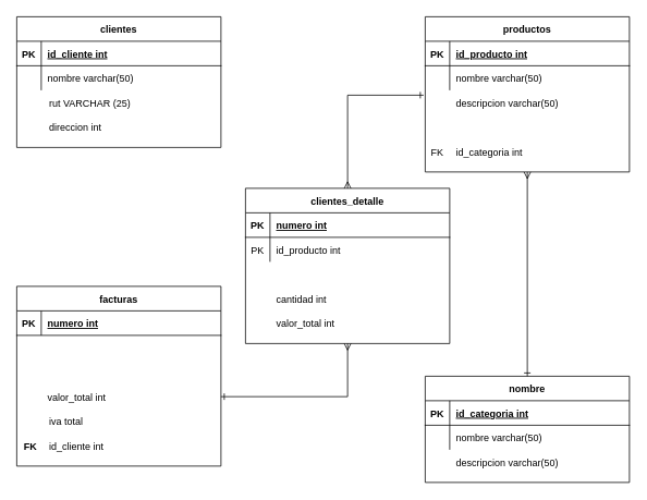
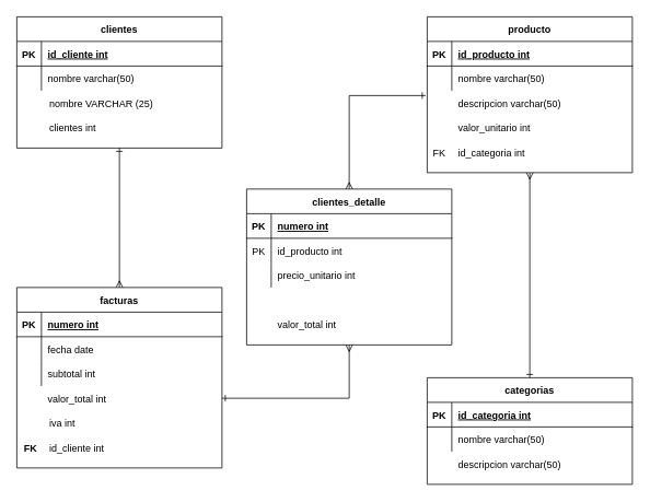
  <mxCell id="0" />
  <mxCell id="1" parent="0" />
- <mxCell id="2" value="productos" style="shape=table;startSize=30;container=1;collapsible=1;childLayout=tableLayout;fixedRows=1;rowLines=0;fontStyle=1;align=center;resizeLast=1;" parent="1" vertex="1"><mxGeometry x="520" y="20" width="250" height="190" as="geometry" /></mxCell>
+ <mxCell id="2" value="producto" style="shape=table;startSize=30;container=1;collapsible=1;childLayout=tableLayout;fixedRows=1;rowLines=0;fontStyle=1;align=center;resizeLast=1;" parent="1" vertex="1"><mxGeometry x="520" y="20" width="250" height="190" as="geometry" /></mxCell>
  <mxCell id="3" value="" style="shape=partialRectangle;collapsible=0;dropTarget=0;pointerEvents=0;fillColor=none;points=[[0,0.5],[1,0.5]];portConstraint=eastwest;top=0;left=0;right=0;bottom=1;" parent="2" vertex="1"><mxGeometry y="30" width="250" height="30" as="geometry" /></mxCell>
  <mxCell id="4" value="PK" style="shape=partialRectangle;overflow=hidden;connectable=0;fillColor=none;top=0;left=0;bottom=0;right=0;fontStyle=1;" parent="3" vertex="1"><mxGeometry width="30" height="30" as="geometry" /></mxCell>
  <mxCell id="5" value="id_producto int" style="shape=partialRectangle;overflow=hidden;connectable=0;fillColor=none;top=0;left=0;bottom=0;right=0;align=left;spacingLeft=6;fontStyle=5;" parent="3" vertex="1"><mxGeometry x="30" width="220" height="30" as="geometry" /></mxCell>
  <mxCell id="6" value="" style="shape=partialRectangle;collapsible=0;dropTarget=0;pointerEvents=0;fillColor=none;points=[[0,0.5],[1,0.5]];portConstraint=eastwest;top=0;left=0;right=0;bottom=0;" parent="2" vertex="1"><mxGeometry y="60" width="250" height="30" as="geometry" /></mxCell>
  <mxCell id="7" value="" style="shape=partialRectangle;overflow=hidden;connectable=0;fillColor=none;top=0;left=0;bottom=0;right=0;" parent="6" vertex="1"><mxGeometry width="30" height="30" as="geometry" /></mxCell>
  <mxCell id="8" value="nombre varchar(50)" style="shape=partialRectangle;overflow=hidden;connectable=0;fillColor=none;top=0;left=0;bottom=0;right=0;align=left;spacingLeft=6;" parent="6" vertex="1"><mxGeometry x="30" width="220" height="30" as="geometry" /></mxCell>
- <mxCell id="9" value="nombre" style="shape=table;startSize=30;container=1;collapsible=1;childLayout=tableLayout;fixedRows=1;rowLines=0;fontStyle=1;align=center;resizeLast=1;" parent="1" vertex="1"><mxGeometry x="520" y="460" width="250" height="130" as="geometry" /></mxCell>
+ <mxCell id="9" value="categorias" style="shape=table;startSize=30;container=1;collapsible=1;childLayout=tableLayout;fixedRows=1;rowLines=0;fontStyle=1;align=center;resizeLast=1;" parent="1" vertex="1"><mxGeometry x="520" y="460" width="250" height="130" as="geometry" /></mxCell>
  <mxCell id="10" value="" style="shape=partialRectangle;collapsible=0;dropTarget=0;pointerEvents=0;fillColor=none;points=[[0,0.5],[1,0.5]];portConstraint=eastwest;top=0;left=0;right=0;bottom=1;" parent="9" vertex="1"><mxGeometry y="30" width="250" height="30" as="geometry" /></mxCell>
  <mxCell id="11" value="PK" style="shape=partialRectangle;overflow=hidden;connectable=0;fillColor=none;top=0;left=0;bottom=0;right=0;fontStyle=1;" parent="10" vertex="1"><mxGeometry width="30" height="30" as="geometry" /></mxCell>
  <mxCell id="12" value="id_categoria int" style="shape=partialRectangle;overflow=hidden;connectable=0;fillColor=none;top=0;left=0;bottom=0;right=0;align=left;spacingLeft=6;fontStyle=5;" parent="10" vertex="1"><mxGeometry x="30" width="220" height="30" as="geometry" /></mxCell>
  <mxCell id="13" value="" style="shape=partialRectangle;collapsible=0;dropTarget=0;pointerEvents=0;fillColor=none;points=[[0,0.5],[1,0.5]];portConstraint=eastwest;top=0;left=0;right=0;bottom=0;" parent="9" vertex="1"><mxGeometry y="60" width="250" height="30" as="geometry" /></mxCell>
  <mxCell id="14" value="" style="shape=partialRectangle;overflow=hidden;connectable=0;fillColor=none;top=0;left=0;bottom=0;right=0;" parent="13" vertex="1"><mxGeometry width="30" height="30" as="geometry" /></mxCell>
  <mxCell id="15" value="nombre varchar(50)" style="shape=partialRectangle;overflow=hidden;connectable=0;fillColor=none;top=0;left=0;bottom=0;right=0;align=left;spacingLeft=6;" parent="13" vertex="1"><mxGeometry x="30" width="220" height="30" as="geometry" /></mxCell>
+ <mxCell id="16" style="edgeStyle=orthogonalEdgeStyle;rounded=0;orthogonalLoop=1;jettySize=auto;html=1;exitX=0.5;exitY=1;exitDx=0;exitDy=0;startArrow=ERone;startFill=0;endArrow=ERmany;endFill=0;" edge="1" parent="1" source="17" target="24"><mxGeometry relative="1" as="geometry" /></mxCell>
  <mxCell id="17" value="clientes" style="shape=table;startSize=30;container=1;collapsible=1;childLayout=tableLayout;fixedRows=1;rowLines=0;fontStyle=1;align=center;resizeLast=1;" parent="1" vertex="1"><mxGeometry x="20" y="20" width="250" height="160" as="geometry" /></mxCell>
  <mxCell id="18" value="" style="shape=partialRectangle;collapsible=0;dropTarget=0;pointerEvents=0;fillColor=none;points=[[0,0.5],[1,0.5]];portConstraint=eastwest;top=0;left=0;right=0;bottom=1;" parent="17" vertex="1"><mxGeometry y="30" width="250" height="30" as="geometry" /></mxCell>
  <mxCell id="19" value="PK" style="shape=partialRectangle;overflow=hidden;connectable=0;fillColor=none;top=0;left=0;bottom=0;right=0;fontStyle=1;" parent="18" vertex="1"><mxGeometry width="30" height="30" as="geometry" /></mxCell>
  <mxCell id="20" value="id_cliente int" style="shape=partialRectangle;overflow=hidden;connectable=0;fillColor=none;top=0;left=0;bottom=0;right=0;align=left;spacingLeft=6;fontStyle=5;" parent="18" vertex="1"><mxGeometry x="30" width="220" height="30" as="geometry" /></mxCell>
  <mxCell id="21" value="" style="shape=partialRectangle;collapsible=0;dropTarget=0;pointerEvents=0;fillColor=none;points=[[0,0.5],[1,0.5]];portConstraint=eastwest;top=0;left=0;right=0;bottom=0;" parent="17" vertex="1"><mxGeometry y="60" width="250" height="30" as="geometry" /></mxCell>
  <mxCell id="22" value="" style="shape=partialRectangle;overflow=hidden;connectable=0;fillColor=none;top=0;left=0;bottom=0;right=0;" parent="21" vertex="1"><mxGeometry width="30" height="30" as="geometry" /></mxCell>
  <mxCell id="23" value="nombre varchar(50) " style="shape=partialRectangle;overflow=hidden;connectable=0;fillColor=none;top=0;left=0;bottom=0;right=0;align=left;spacingLeft=6;" parent="21" vertex="1"><mxGeometry x="30" width="220" height="30" as="geometry" /></mxCell>
  <mxCell id="24" value="facturas" style="shape=table;startSize=30;container=1;collapsible=1;childLayout=tableLayout;fixedRows=1;rowLines=0;fontStyle=1;align=center;resizeLast=1;" parent="1" vertex="1"><mxGeometry x="20" y="350" width="250" height="220" as="geometry" /></mxCell>
  <mxCell id="25" value="" style="shape=partialRectangle;collapsible=0;dropTarget=0;pointerEvents=0;fillColor=none;points=[[0,0.5],[1,0.5]];portConstraint=eastwest;top=0;left=0;right=0;bottom=1;" parent="24" vertex="1"><mxGeometry y="30" width="250" height="30" as="geometry" /></mxCell>
  <mxCell id="26" value="PK" style="shape=partialRectangle;overflow=hidden;connectable=0;fillColor=none;top=0;left=0;bottom=0;right=0;fontStyle=1;" parent="25" vertex="1"><mxGeometry width="30" height="30" as="geometry" /></mxCell>
  <mxCell id="27" value="numero int" style="shape=partialRectangle;overflow=hidden;connectable=0;fillColor=none;top=0;left=0;bottom=0;right=0;align=left;spacingLeft=6;fontStyle=5;" parent="25" vertex="1"><mxGeometry x="30" width="220" height="30" as="geometry" /></mxCell>
  <mxCell id="28" value="" style="shape=partialRectangle;collapsible=0;dropTarget=0;pointerEvents=0;fillColor=none;points=[[0,0.5],[1,0.5]];portConstraint=eastwest;top=0;left=0;right=0;bottom=0;" parent="24" vertex="1"><mxGeometry y="60" width="250" height="30" as="geometry" /></mxCell>
  <mxCell id="29" value="" style="shape=partialRectangle;overflow=hidden;connectable=0;fillColor=none;top=0;left=0;bottom=0;right=0;" parent="28" vertex="1"><mxGeometry width="30" height="30" as="geometry" /></mxCell>
+ <mxCell id="30" value="fecha date" style="shape=partialRectangle;overflow=hidden;connectable=0;fillColor=none;top=0;left=0;bottom=0;right=0;align=left;spacingLeft=6;" parent="28" vertex="1"><mxGeometry x="30" width="220" height="30" as="geometry" /></mxCell>
  <mxCell id="31" value="" style="shape=partialRectangle;collapsible=0;dropTarget=0;pointerEvents=0;fillColor=none;points=[[0,0.5],[1,0.5]];portConstraint=eastwest;top=0;left=0;right=0;bottom=0;" parent="24" vertex="1"><mxGeometry y="90" width="250" height="30" as="geometry" /></mxCell>
  <mxCell id="32" value="" style="shape=partialRectangle;overflow=hidden;connectable=0;fillColor=none;top=0;left=0;bottom=0;right=0;" parent="31" vertex="1"><mxGeometry width="30" height="30" as="geometry" /></mxCell>
+ <mxCell id="33" value="subtotal int" style="shape=partialRectangle;overflow=hidden;connectable=0;fillColor=none;top=0;left=0;bottom=0;right=0;align=left;spacingLeft=6;" parent="31" vertex="1"><mxGeometry x="30" width="220" height="30" as="geometry" /></mxCell>
  <mxCell id="34" value="" style="shape=partialRectangle;collapsible=0;dropTarget=0;pointerEvents=0;fillColor=none;points=[[0,0.5],[1,0.5]];portConstraint=eastwest;top=0;left=0;right=0;bottom=0;" parent="1" vertex="1"><mxGeometry x="22" y="110" width="250" height="30" as="geometry" /></mxCell>
- <mxCell id="35" value="rut VARCHAR (25)" style="shape=partialRectangle;overflow=hidden;connectable=0;fillColor=none;top=0;left=0;bottom=0;right=0;align=left;spacingLeft=6;" parent="34" vertex="1"><mxGeometry x="30" width="220" height="30" as="geometry" /></mxCell>
+ <mxCell id="35" value="nombre VARCHAR (25)" style="shape=partialRectangle;overflow=hidden;connectable=0;fillColor=none;top=0;left=0;bottom=0;right=0;align=left;spacingLeft=6;" parent="34" vertex="1"><mxGeometry x="30" width="220" height="30" as="geometry" /></mxCell>
  <mxCell id="36" value="" style="shape=partialRectangle;collapsible=0;dropTarget=0;pointerEvents=0;fillColor=none;points=[[0,0.5],[1,0.5]];portConstraint=eastwest;top=0;left=0;right=0;bottom=0;" parent="1" vertex="1"><mxGeometry x="22" y="140" width="250" height="30" as="geometry" /></mxCell>
- <mxCell id="37" value="direccion int" style="shape=partialRectangle;overflow=hidden;connectable=0;fillColor=none;top=0;left=0;bottom=0;right=0;align=left;spacingLeft=6;" parent="36" vertex="1"><mxGeometry x="30" width="220" height="30" as="geometry" /></mxCell>
+ <mxCell id="37" value="clientes int" style="shape=partialRectangle;overflow=hidden;connectable=0;fillColor=none;top=0;left=0;bottom=0;right=0;align=left;spacingLeft=6;" parent="36" vertex="1"><mxGeometry x="30" width="220" height="30" as="geometry" /></mxCell>
  <mxCell id="38" value="" style="shape=partialRectangle;collapsible=0;dropTarget=0;pointerEvents=0;fillColor=none;points=[[0,0.5],[1,0.5]];portConstraint=eastwest;top=0;left=0;right=0;bottom=0;" vertex="1" parent="1"><mxGeometry x="520" y="110" width="250" height="30" as="geometry" /></mxCell>
  <mxCell id="39" value="" style="shape=partialRectangle;overflow=hidden;connectable=0;fillColor=none;top=0;left=0;bottom=0;right=0;" vertex="1" parent="38"><mxGeometry width="30" height="30" as="geometry" /></mxCell>
  <mxCell id="40" value="descripcion varchar(50)" style="shape=partialRectangle;overflow=hidden;connectable=0;fillColor=none;top=0;left=0;bottom=0;right=0;align=left;spacingLeft=6;" vertex="1" parent="38"><mxGeometry x="30" width="220" height="30" as="geometry" /></mxCell>
  <mxCell id="41" value="" style="shape=partialRectangle;collapsible=0;dropTarget=0;pointerEvents=0;fillColor=none;points=[[0,0.5],[1,0.5]];portConstraint=eastwest;top=0;left=0;right=0;bottom=0;" vertex="1" parent="1"><mxGeometry x="520" y="140" width="250" height="30" as="geometry" /></mxCell>
  <mxCell id="42" value="" style="shape=partialRectangle;overflow=hidden;connectable=0;fillColor=none;top=0;left=0;bottom=0;right=0;" vertex="1" parent="41"><mxGeometry width="30" height="30" as="geometry" /></mxCell>
+ <mxCell id="43" value="valor_unitario int" style="shape=partialRectangle;overflow=hidden;connectable=0;fillColor=none;top=0;left=0;bottom=0;right=0;align=left;spacingLeft=6;" vertex="1" parent="41"><mxGeometry x="30" width="220" height="30" as="geometry" /></mxCell>
  <mxCell id="44" value="" style="shape=partialRectangle;collapsible=0;dropTarget=0;pointerEvents=0;fillColor=none;points=[[0,0.5],[1,0.5]];portConstraint=eastwest;top=0;left=0;right=0;bottom=0;" vertex="1" parent="1"><mxGeometry x="520" y="550" width="250" height="30" as="geometry" /></mxCell>
  <mxCell id="45" value="" style="shape=partialRectangle;overflow=hidden;connectable=0;fillColor=none;top=0;left=0;bottom=0;right=0;" vertex="1" parent="44"><mxGeometry width="30" height="30" as="geometry" /></mxCell>
  <mxCell id="46" value="descripcion varchar(50)" style="shape=partialRectangle;overflow=hidden;connectable=0;fillColor=none;top=0;left=0;bottom=0;right=0;align=left;spacingLeft=6;" vertex="1" parent="44"><mxGeometry x="30" width="220" height="30" as="geometry" /></mxCell>
  <mxCell id="47" value="" style="shape=partialRectangle;collapsible=0;dropTarget=0;pointerEvents=0;fillColor=none;points=[[0,0.5],[1,0.5]];portConstraint=eastwest;top=0;left=0;right=0;bottom=0;" vertex="1" parent="1"><mxGeometry x="520" y="170" width="250" height="30" as="geometry" /></mxCell>
  <mxCell id="48" value="FK" style="shape=partialRectangle;overflow=hidden;connectable=0;fillColor=none;top=0;left=0;bottom=0;right=0;" vertex="1" parent="47"><mxGeometry width="30" height="30" as="geometry" /></mxCell>
  <mxCell id="49" value="id_categoria int" style="shape=partialRectangle;overflow=hidden;connectable=0;fillColor=none;top=0;left=0;bottom=0;right=0;align=left;spacingLeft=6;" vertex="1" parent="47"><mxGeometry x="30" width="220" height="30" as="geometry" /></mxCell>
  <mxCell id="50" value="" style="shape=partialRectangle;collapsible=0;dropTarget=0;pointerEvents=0;fillColor=none;points=[[0,0.5],[1,0.5]];portConstraint=eastwest;top=0;left=0;right=0;bottom=0;" vertex="1" parent="1"><mxGeometry x="22" y="500" width="250" height="30" as="geometry" /></mxCell>
- <mxCell id="51" value="iva total" style="shape=partialRectangle;overflow=hidden;connectable=0;fillColor=none;top=0;left=0;bottom=0;right=0;align=left;spacingLeft=6;" vertex="1" parent="50"><mxGeometry x="30" width="220" height="30" as="geometry" /></mxCell>
+ <mxCell id="51" value="iva int" style="shape=partialRectangle;overflow=hidden;connectable=0;fillColor=none;top=0;left=0;bottom=0;right=0;align=left;spacingLeft=6;" vertex="1" parent="50"><mxGeometry x="30" width="220" height="30" as="geometry" /></mxCell>
  <mxCell id="52" value="" style="shape=partialRectangle;collapsible=0;dropTarget=0;pointerEvents=0;fillColor=none;points=[[0,0.5],[1,0.5]];portConstraint=eastwest;top=0;left=0;right=0;bottom=0;" vertex="1" parent="1"><mxGeometry x="20" y="470" width="250" height="30" as="geometry" /></mxCell>
  <mxCell id="53" value="valor_total int" style="shape=partialRectangle;overflow=hidden;connectable=0;fillColor=none;top=0;left=0;bottom=0;right=0;align=left;spacingLeft=6;" vertex="1" parent="52"><mxGeometry x="30" width="220" height="30" as="geometry" /></mxCell>
  <mxCell id="54" value="clientes_detalle" style="shape=table;startSize=30;container=1;collapsible=1;childLayout=tableLayout;fixedRows=1;rowLines=0;fontStyle=1;align=center;resizeLast=1;" vertex="1" parent="1"><mxGeometry x="300" y="230" width="250" height="190" as="geometry" /></mxCell>
  <mxCell id="55" value="" style="shape=partialRectangle;collapsible=0;dropTarget=0;pointerEvents=0;fillColor=none;points=[[0,0.5],[1,0.5]];portConstraint=eastwest;top=0;left=0;right=0;bottom=1;" vertex="1" parent="54"><mxGeometry y="30" width="250" height="30" as="geometry" /></mxCell>
  <mxCell id="56" value="PK" style="shape=partialRectangle;overflow=hidden;connectable=0;fillColor=none;top=0;left=0;bottom=0;right=0;fontStyle=1;" vertex="1" parent="55"><mxGeometry width="30" height="30" as="geometry" /></mxCell>
  <mxCell id="57" value="numero int" style="shape=partialRectangle;overflow=hidden;connectable=0;fillColor=none;top=0;left=0;bottom=0;right=0;align=left;spacingLeft=6;fontStyle=5;" vertex="1" parent="55"><mxGeometry x="30" width="220" height="30" as="geometry" /></mxCell>
  <mxCell id="58" value="" style="shape=partialRectangle;collapsible=0;dropTarget=0;pointerEvents=0;fillColor=none;points=[[0,0.5],[1,0.5]];portConstraint=eastwest;top=0;left=0;right=0;bottom=0;" vertex="1" parent="54"><mxGeometry y="60" width="250" height="30" as="geometry" /></mxCell>
  <mxCell id="59" value="PK" style="shape=partialRectangle;overflow=hidden;connectable=0;fillColor=none;top=0;left=0;bottom=0;right=0;" vertex="1" parent="58"><mxGeometry width="30" height="30" as="geometry" /></mxCell>
  <mxCell id="60" value="id_producto int" style="shape=partialRectangle;overflow=hidden;connectable=0;fillColor=none;top=0;left=0;bottom=0;right=0;align=left;spacingLeft=6;" vertex="1" parent="58"><mxGeometry x="30" width="220" height="30" as="geometry" /></mxCell>
  <mxCell id="61" value="" style="shape=partialRectangle;collapsible=0;dropTarget=0;pointerEvents=0;fillColor=none;points=[[0,0.5],[1,0.5]];portConstraint=eastwest;top=0;left=0;right=0;bottom=0;" vertex="1" parent="54"><mxGeometry y="90" width="250" height="30" as="geometry" /></mxCell>
  <mxCell id="62" value="" style="shape=partialRectangle;overflow=hidden;connectable=0;fillColor=none;top=0;left=0;bottom=0;right=0;" vertex="1" parent="61"><mxGeometry width="30" height="30" as="geometry" /></mxCell>
+ <mxCell id="63" value="precio_unitario int" style="shape=partialRectangle;overflow=hidden;connectable=0;fillColor=none;top=0;left=0;bottom=0;right=0;align=left;spacingLeft=6;" vertex="1" parent="61"><mxGeometry x="30" width="220" height="30" as="geometry" /></mxCell>
  <mxCell id="64" value="" style="shape=partialRectangle;collapsible=0;dropTarget=0;pointerEvents=0;fillColor=none;points=[[0,0.5],[1,0.5]];portConstraint=eastwest;top=0;left=0;right=0;bottom=0;" vertex="1" parent="1"><mxGeometry x="300" y="380" width="250" height="30" as="geometry" /></mxCell>
  <mxCell id="65" value="valor_total int" style="shape=partialRectangle;overflow=hidden;connectable=0;fillColor=none;top=0;left=0;bottom=0;right=0;align=left;spacingLeft=6;" vertex="1" parent="64"><mxGeometry x="30" width="220" height="30" as="geometry" /></mxCell>
  <mxCell id="66" value="" style="shape=partialRectangle;collapsible=0;dropTarget=0;pointerEvents=0;fillColor=none;points=[[0,0.5],[1,0.5]];portConstraint=eastwest;top=0;left=0;right=0;bottom=0;" vertex="1" parent="1"><mxGeometry x="300" y="350" width="250" height="30" as="geometry" /></mxCell>
- <mxCell id="67" value="cantidad int" style="shape=partialRectangle;overflow=hidden;connectable=0;fillColor=none;top=0;left=0;bottom=0;right=0;align=left;spacingLeft=6;" vertex="1" parent="66"><mxGeometry x="30" width="220" height="30" as="geometry" /></mxCell>
  <mxCell id="68" value="" style="shape=partialRectangle;collapsible=0;dropTarget=0;pointerEvents=0;fillColor=none;points=[[0,0.5],[1,0.5]];portConstraint=eastwest;top=0;left=0;right=0;bottom=0;" vertex="1" parent="1"><mxGeometry x="22" y="530" width="250" height="30" as="geometry" /></mxCell>
  <mxCell id="69" value="id_cliente int" style="shape=partialRectangle;overflow=hidden;connectable=0;fillColor=none;top=0;left=0;bottom=0;right=0;align=left;spacingLeft=6;" vertex="1" parent="68"><mxGeometry x="30" width="220" height="30" as="geometry" /></mxCell>
  <mxCell id="70" style="edgeStyle=orthogonalEdgeStyle;rounded=0;orthogonalLoop=1;jettySize=auto;html=1;exitX=0.5;exitY=0;exitDx=0;exitDy=0;startArrow=ERone;startFill=0;endArrow=ERmany;endFill=0;entryX=0.5;entryY=1;entryDx=0;entryDy=0;" edge="1" parent="1" source="9" target="2"><mxGeometry relative="1" as="geometry"><mxPoint x="700" y="290" as="sourcePoint" /><mxPoint x="710" y="570" as="targetPoint" /></mxGeometry></mxCell>
  <mxCell id="71" style="edgeStyle=orthogonalEdgeStyle;rounded=0;orthogonalLoop=1;jettySize=auto;html=1;startArrow=ERone;startFill=0;endArrow=ERmany;endFill=0;entryX=0.5;entryY=1;entryDx=0;entryDy=0;" edge="1" parent="1" source="52" target="54"><mxGeometry relative="1" as="geometry"><mxPoint x="360" y="540" as="sourcePoint" /><mxPoint x="225" y="470" as="targetPoint" /></mxGeometry></mxCell>
  <mxCell id="72" style="edgeStyle=orthogonalEdgeStyle;rounded=0;orthogonalLoop=1;jettySize=auto;html=1;startArrow=ERone;startFill=0;endArrow=ERmany;endFill=0;entryX=0.5;entryY=0;entryDx=0;entryDy=0;exitX=-0.008;exitY=0.2;exitDx=0;exitDy=0;exitPerimeter=0;" edge="1" parent="1" source="38" target="54"><mxGeometry relative="1" as="geometry"><mxPoint x="400" y="70" as="sourcePoint" /><mxPoint x="225" y="470" as="targetPoint" /></mxGeometry></mxCell>
  <mxCell id="73" value="FK" style="shape=partialRectangle;overflow=hidden;connectable=0;fillColor=none;top=0;left=0;bottom=0;right=0;fontStyle=1;" vertex="1" parent="1"><mxGeometry x="22" y="530" width="30" height="30" as="geometry" /></mxCell>
